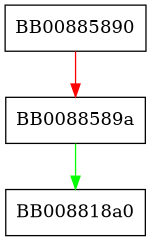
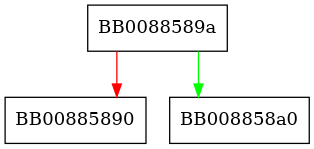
  digraph {
    splines=ortho
    node [shape=box]
    BB00885890
    BB0088589a
-   BB008858a0 [label=BB008818a0]
-   BB00885890 -> BB0088589a [color=red]
+   BB008858a0
+   BB0088589a -> BB00885890 [color=red]
    BB0088589a -> BB008858a0 [color=green]
  }
